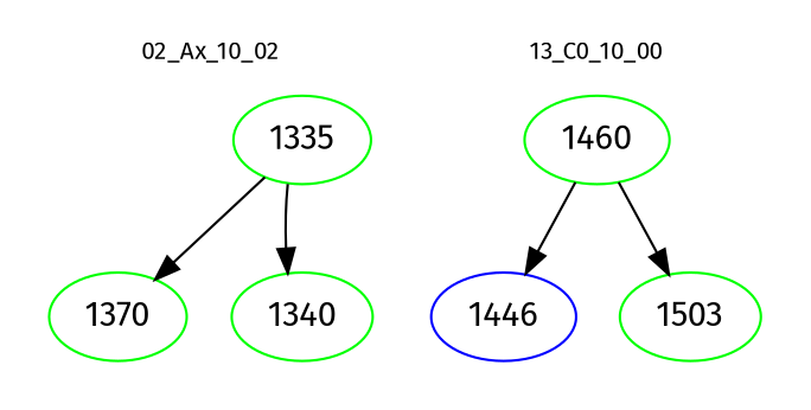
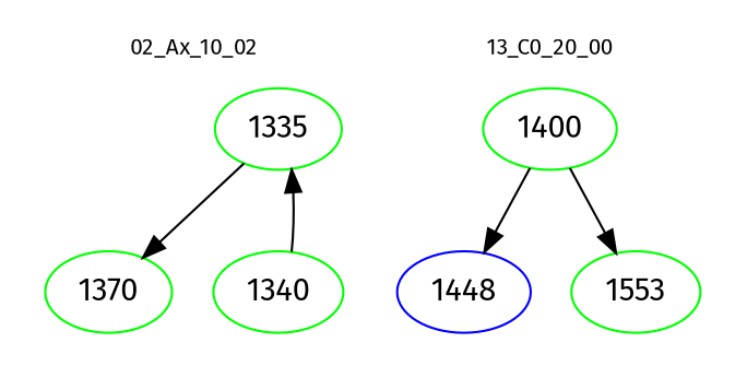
  digraph {
    fontname="Fira Sans"
    node [color=green fontname="Fira Sans"]
    edge [color=black fontname="Fira Sans"]
    n1 [label=1335]
    n2 [label=1370]
    n3 [label=1340]
-   n4 [label=1460]
-   n5 [color=blue label=1446]
-   n6 [label=1503]
+   n4 [label=1400]
+   n5 [color=blue label=1448]
+   n6 [label=1553]
    subgraph cluster_1 {
      color=white
      fontsize=10
      label="02_Ax_10_02"
      n1
      n2
      n3
    }
    subgraph cluster_2 {
      color=white
      fontsize=10
-     label="13_C0_10_00"
+     label="13_C0_20_00"
      n4
      n5
      n6
    }
    n1 -> n2
-   n1 -> n3
+   n3 -> n1
    n4 -> n5
    n4 -> n6
  }
